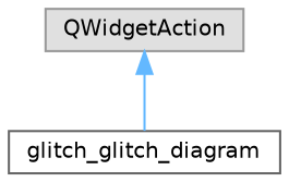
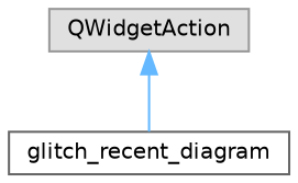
  digraph {
    rankdir=TB
    node [fontname=Helvetica fontsize=10 shape=box style=filled]
    n1 [color=grey60 fillcolor="#E0E0E0" height=0.2 label=QWidgetAction width=0.4]
-   n2 [color=grey40 fillcolor=white height=0.2 label=glitch_glitch_diagram width=0.4]
+   n2 [color=grey40 fillcolor=white height=0.2 label=glitch_recent_diagram width=0.4]
    n1 -> n2 [color=steelblue1 dir=back fontname=Helvetica fontsize=10 labelfontname=Helvetica labelfontsize=10 style=solid]
  }
